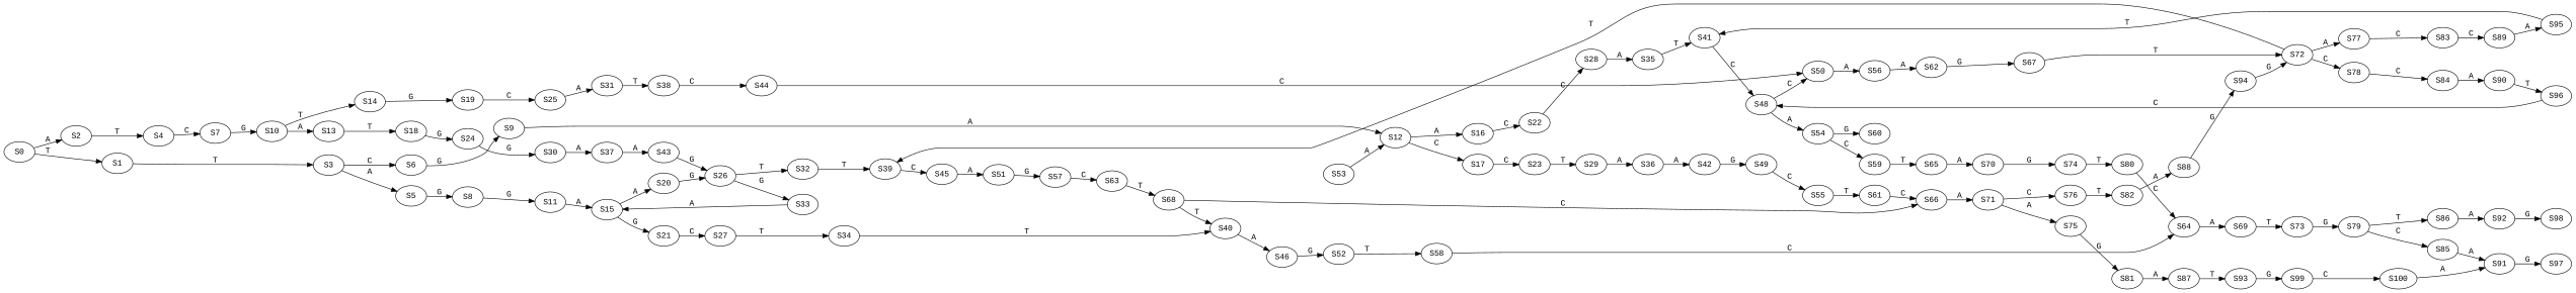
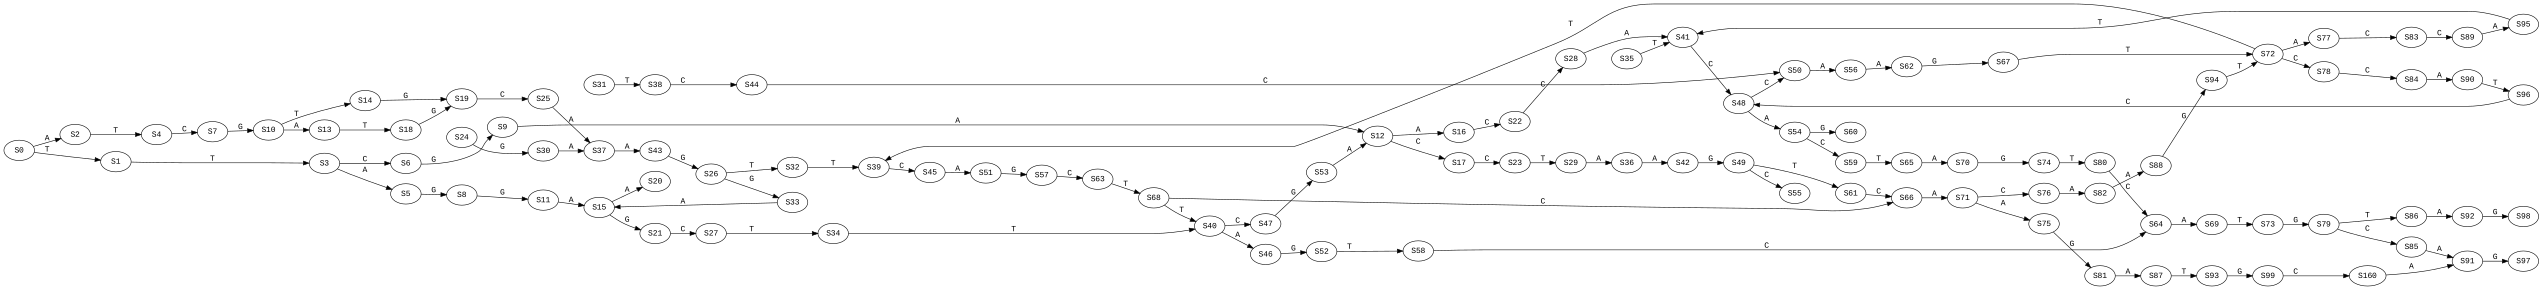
  strict digraph {
    fontname="Liberation Mono"
    rankdir=LR
    node [fontname="Liberation Mono"]
    edge [fontname="Liberation Mono"]
    S0
    S1
    S2
    S3
    S4
    S5
    S6
    S7
    S8
    S9
    S10
    S11
    S12
    S13
    S14
    S15
    S16
    S17
    S18
    S19
    S20
    S21
    S22
    S23
    S24
    S25
    S26
    S27
    S28
    S29
    S30
    S31
    S32
    S33
    S34
    S35
    S36
    S37
    S38
    S39
    S40
    S41
    S42
    S43
    S44
    S45
    S46
+   S47
    S48
    S49
    S50
    S51
    S52
    S53
    S54
    S55
    S56
    S57
    S58
    S59
    S60
    S61
    S62
    S63
    S64
    S65
    S66
    S67
    S68
    S69
    S70
    S71
    S72
    S73
    S74
    S75
    S76
    S77
    S78
    S79
    S80
    S81
    S82
    S83
    S84
    S85
    S86
    S87
    S88
    S89
    S90
    S91
    S92
    S93
    S94
    S95
    S96
    S97
    S98
    S99
-   S100
+   S100 [label=S160]
    S0 -> S1 [label=T]
    S0 -> S2 [label=A]
    S1 -> S3 [label=T]
    S2 -> S4 [label=T]
    S3 -> S5 [label=A]
    S3 -> S6 [label=C]
    S4 -> S7 [label=C]
    S5 -> S8 [label=G]
    S6 -> S9 [label=G]
    S7 -> S10 [label=G]
    S8 -> S11 [label=G]
    S9 -> S12 [label=A]
    S10 -> S13 [label=A]
    S10 -> S14 [label=T]
    S11 -> S15 [label=A]
    S12 -> S16 [label=A]
    S12 -> S17 [label=C]
    S13 -> S18 [label=T]
    S14 -> S19 [label=G]
    S15 -> S20 [label=A]
    S15 -> S21 [label=G]
    S16 -> S22 [label=C]
    S17 -> S23 [label=C]
-   S18 -> S24 [label=G]
+   S18 -> S19 [label=G]
    S19 -> S25 [label=C]
-   S20 -> S26 [label=G]
    S21 -> S27 [label=C]
    S22 -> S28 [label=C]
    S23 -> S29 [label=T]
    S24 -> S30 [label=G]
-   S25 -> S31 [label=A]
+   S25 -> S37 [label=A]
    S26 -> S32 [label=T]
    S26 -> S33 [label=G]
    S27 -> S34 [label=T]
-   S28 -> S35 [label=A]
+   S28 -> S41 [label=A]
    S29 -> S36 [label=A]
    S30 -> S37 [label=A]
    S31 -> S38 [label=T]
    S32 -> S39 [label=T]
    S33 -> S15 [label=A]
    S34 -> S40 [label=T]
    S35 -> S41 [label=T]
    S36 -> S42 [label=A]
    S37 -> S43 [label=A]
    S38 -> S44 [label=C]
    S39 -> S45 [label=C]
    S40 -> S46 [label=A]
+   S40 -> S47 [label=C]
    S41 -> S48 [label=C]
    S42 -> S49 [label=G]
    S43 -> S26 [label=G]
    S44 -> S50 [label=C]
    S45 -> S51 [label=A]
    S46 -> S52 [label=G]
+   S47 -> S53 [label=G]
    S48 -> S50 [label=C]
    S48 -> S54 [label=A]
    S49 -> S55 [label=C]
    S50 -> S56 [label=A]
    S51 -> S57 [label=G]
    S52 -> S58 [label=T]
    S53 -> S12 [label=A]
    S54 -> S59 [label=C]
    S54 -> S60 [label=G]
-   S55 -> S61 [label=T]
+   S49 -> S61 [label=T]
    S56 -> S62 [label=A]
    S57 -> S63 [label=C]
    S58 -> S64 [label=C]
    S59 -> S65 [label=T]
    S61 -> S66 [label=C]
    S62 -> S67 [label=G]
    S63 -> S68 [label=T]
    S64 -> S69 [label=A]
    S65 -> S70 [label=A]
    S66 -> S71 [label=A]
    S67 -> S72 [label=T]
    S68 -> S40 [label=T]
    S68 -> S66 [label=C]
    S69 -> S73 [label=T]
    S70 -> S74 [label=G]
    S71 -> S75 [label=A]
    S71 -> S76 [label=C]
    S72 -> S39 [label=T]
    S72 -> S77 [label=A]
    S72 -> S78 [label=C]
    S73 -> S79 [label=G]
    S74 -> S80 [label=T]
    S75 -> S81 [label=G]
-   S76 -> S82 [label=T]
+   S76 -> S82 [label=A]
    S77 -> S83 [label=C]
    S78 -> S84 [label=C]
    S79 -> S85 [label=C]
    S79 -> S86 [label=T]
    S80 -> S64 [label=C]
    S81 -> S87 [label=A]
    S82 -> S88 [label=A]
    S83 -> S89 [label=C]
    S84 -> S90 [label=A]
    S85 -> S91 [label=A]
    S86 -> S92 [label=A]
    S87 -> S93 [label=T]
    S88 -> S94 [label=G]
    S89 -> S95 [label=A]
    S90 -> S96 [label=T]
    S91 -> S97 [label=G]
    S92 -> S98 [label=G]
    S93 -> S99 [label=G]
-   S94 -> S72 [label=G]
+   S94 -> S72 [label=T]
    S95 -> S41 [label=T]
    S96 -> S48 [label=C]
    S99 -> S100 [label=C]
    S100 -> S91 [label=A]
  }
